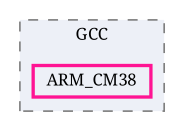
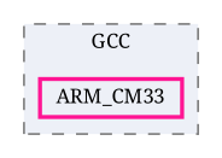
  digraph {
    compound=true
    rankdir=LR
    fontname="Noto Serif"
-   n1 [color=deeppink fillcolor="#edf0f7" fontname="Noto Serif" fontsize=10 height=0.2 label=ARM_CM38 shape=box style="filled,bold" width=0.4]
+   n1 [color=deeppink fillcolor="#edf0f7" fontname="Noto Serif" fontsize=10 height=0.2 label=ARM_CM33 shape=box style="filled,bold" width=0.4]
    subgraph cluster_1 {
      bgcolor="#edf0f7"
      fontsize=10
      label=GCC
      pencolor=grey50
      style="filled,dashed"
      n1
    }
  }
